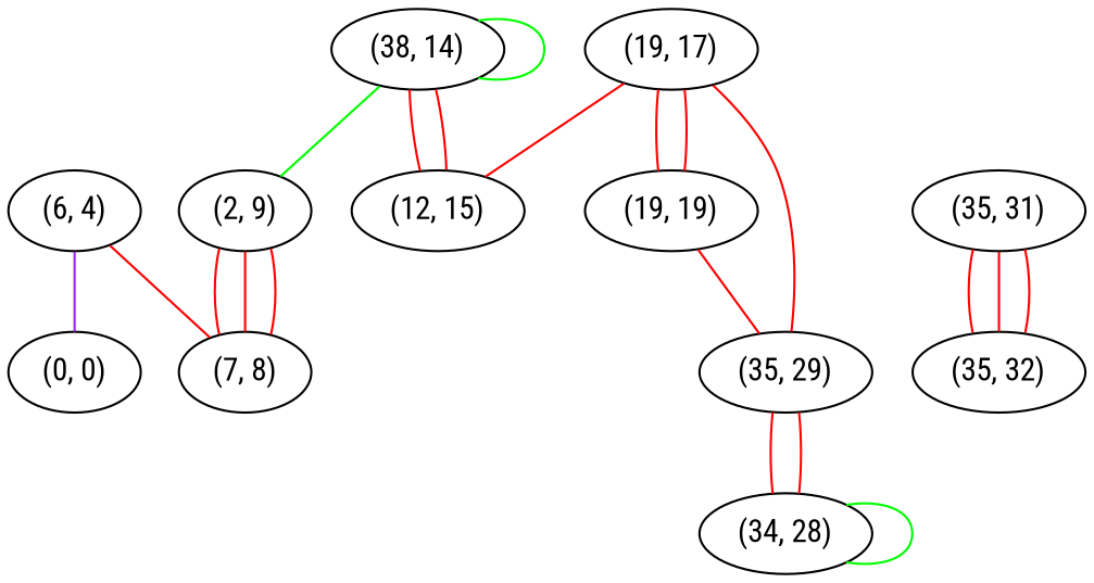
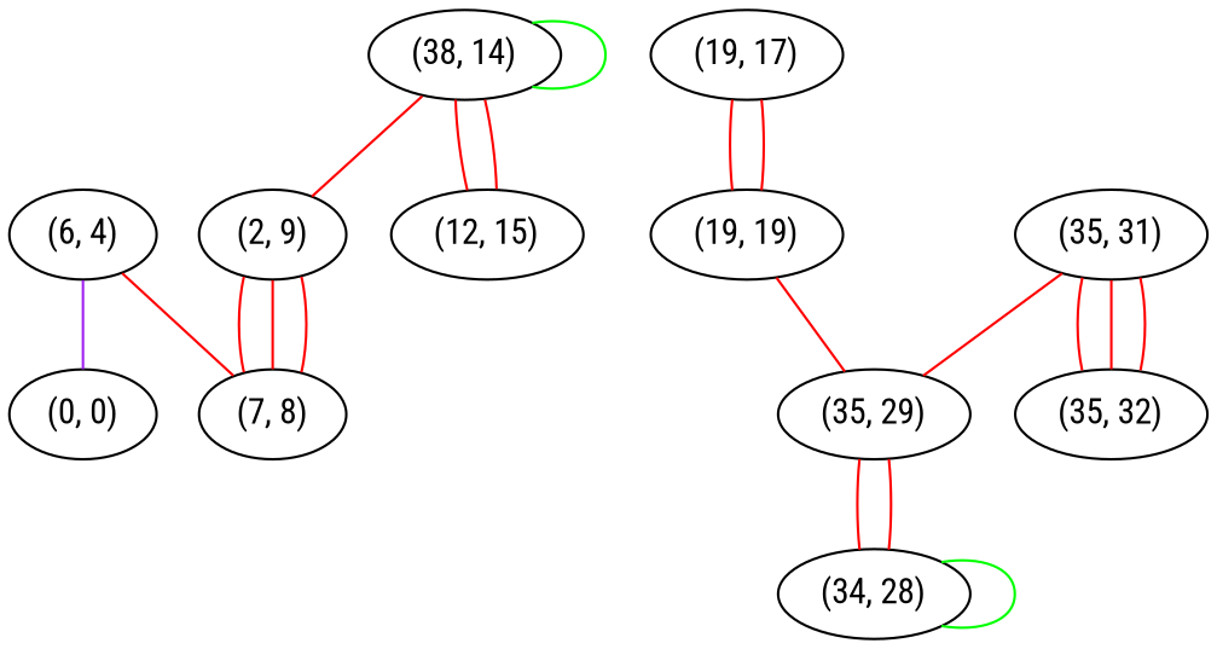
  graph {
    fontname="Roboto Condensed"
    node [fontname="Roboto Condensed"]
    edge [color=red fontname="Roboto Condensed" weight=1]
    "(6, 4)"
    "(0, 0)"
    "(7, 8)"
    "(19, 17)"
    "(19, 19)"
    n6 [label="(12, 15)"]
    "(35, 29)"
    "(34, 28)"
    "(35, 31)"
    "(35, 32)"
    n11 [label="(38, 14)"]
    n12 [label="(2, 9)"]
    "(6, 4)" -- "(0, 0)" [color=purple weight=4]
    "(6, 4)" -- "(7, 8)"
    "(19, 17)" -- "(19, 19)"
    "(19, 17)" -- "(19, 19)"
-   "(19, 17)" -- n6
    "(19, 19)" -- "(35, 29)"
    "(35, 29)" -- "(34, 28)"
    "(35, 29)" -- "(34, 28)"
    "(34, 28)" -- "(34, 28)" [color=green weight=2]
-   "(19, 17)" -- "(35, 29)"
+   "(35, 31)" -- "(35, 29)"
    "(35, 31)" -- "(35, 32)"
    "(35, 31)" -- "(35, 32)"
    "(35, 31)" -- "(35, 32)"
    n11 -- n6
    n11 -- n6
    n11 -- n11 [color=green weight=2]
-   n11 -- n12 [color=green]
+   n11 -- n12
    n12 -- "(7, 8)"
    n12 -- "(7, 8)"
    n12 -- "(7, 8)"
  }
